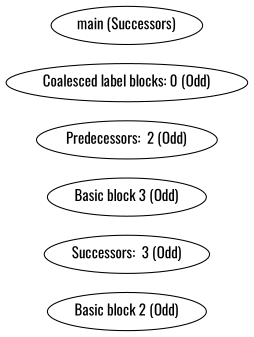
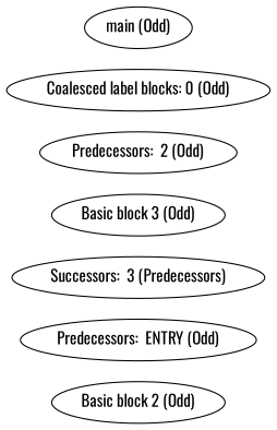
  digraph {
    rankdir=LR
    fontname=Oswald
    node [fontname=Oswald]
    n1 [label="Basic block 2 (Odd)"]
-   n3 [label="Successors:  3 (Odd)"]
+   n2 [label="Predecessors:  ENTRY (Odd)"]
+   n3 [label="Successors:  3 (Predecessors)"]
    n4 [label="Basic block 3 (Odd)"]
    n5 [label="Predecessors:  2 (Odd)"]
    n6 [label="Coalesced label blocks: 0 (Odd)"]
-   n7 [label="main (Successors)"]
+   n7 [label="main (Odd)"]
  }
